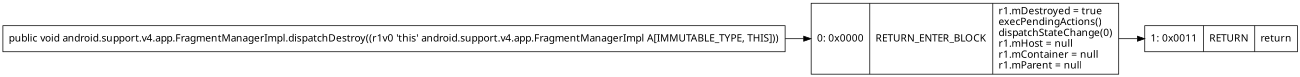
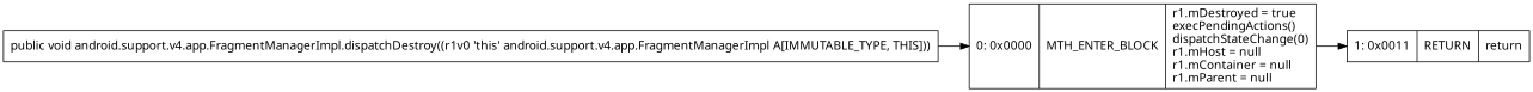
  digraph {
    rankdir=LR
    fontname="Noto Sans"
    node [shape=record fontname="Noto Sans"]
    edge [fontname="Noto Sans"]
-   n1 [label="{0\:\ 0x0000|RETURN_ENTER_BLOCK\l|r1.mDestroyed = true\lexecPendingActions()\ldispatchStateChange(0)\lr1.mHost = null\lr1.mContainer = null\lr1.mParent = null\l}"]
+   n1 [label="{0\:\ 0x0000|MTH_ENTER_BLOCK\l|r1.mDestroyed = true\lexecPendingActions()\ldispatchStateChange(0)\lr1.mHost = null\lr1.mContainer = null\lr1.mParent = null\l}"]
    n2 [label="{1\:\ 0x0011|RETURN\l|return\l}"]
    n3 [label="{public void android.support.v4.app.FragmentManagerImpl.dispatchDestroy((r1v0 'this' android.support.v4.app.FragmentManagerImpl A[IMMUTABLE_TYPE, THIS])) }"]
    n1 -> n2
    n3 -> n1
  }
